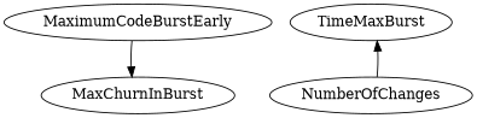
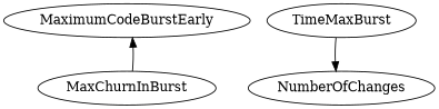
  digraph {
    MaximumCodeBurstEarly
    MaxChurnInBurst
    TimeMaxBurst
    NumberOfChanges
-   MaximumCodeBurstEarly -> MaxChurnInBurst
-   NumberOfChanges -> TimeMaxBurst
+   MaxChurnInBurst -> MaximumCodeBurstEarly
+   TimeMaxBurst -> NumberOfChanges
  }
